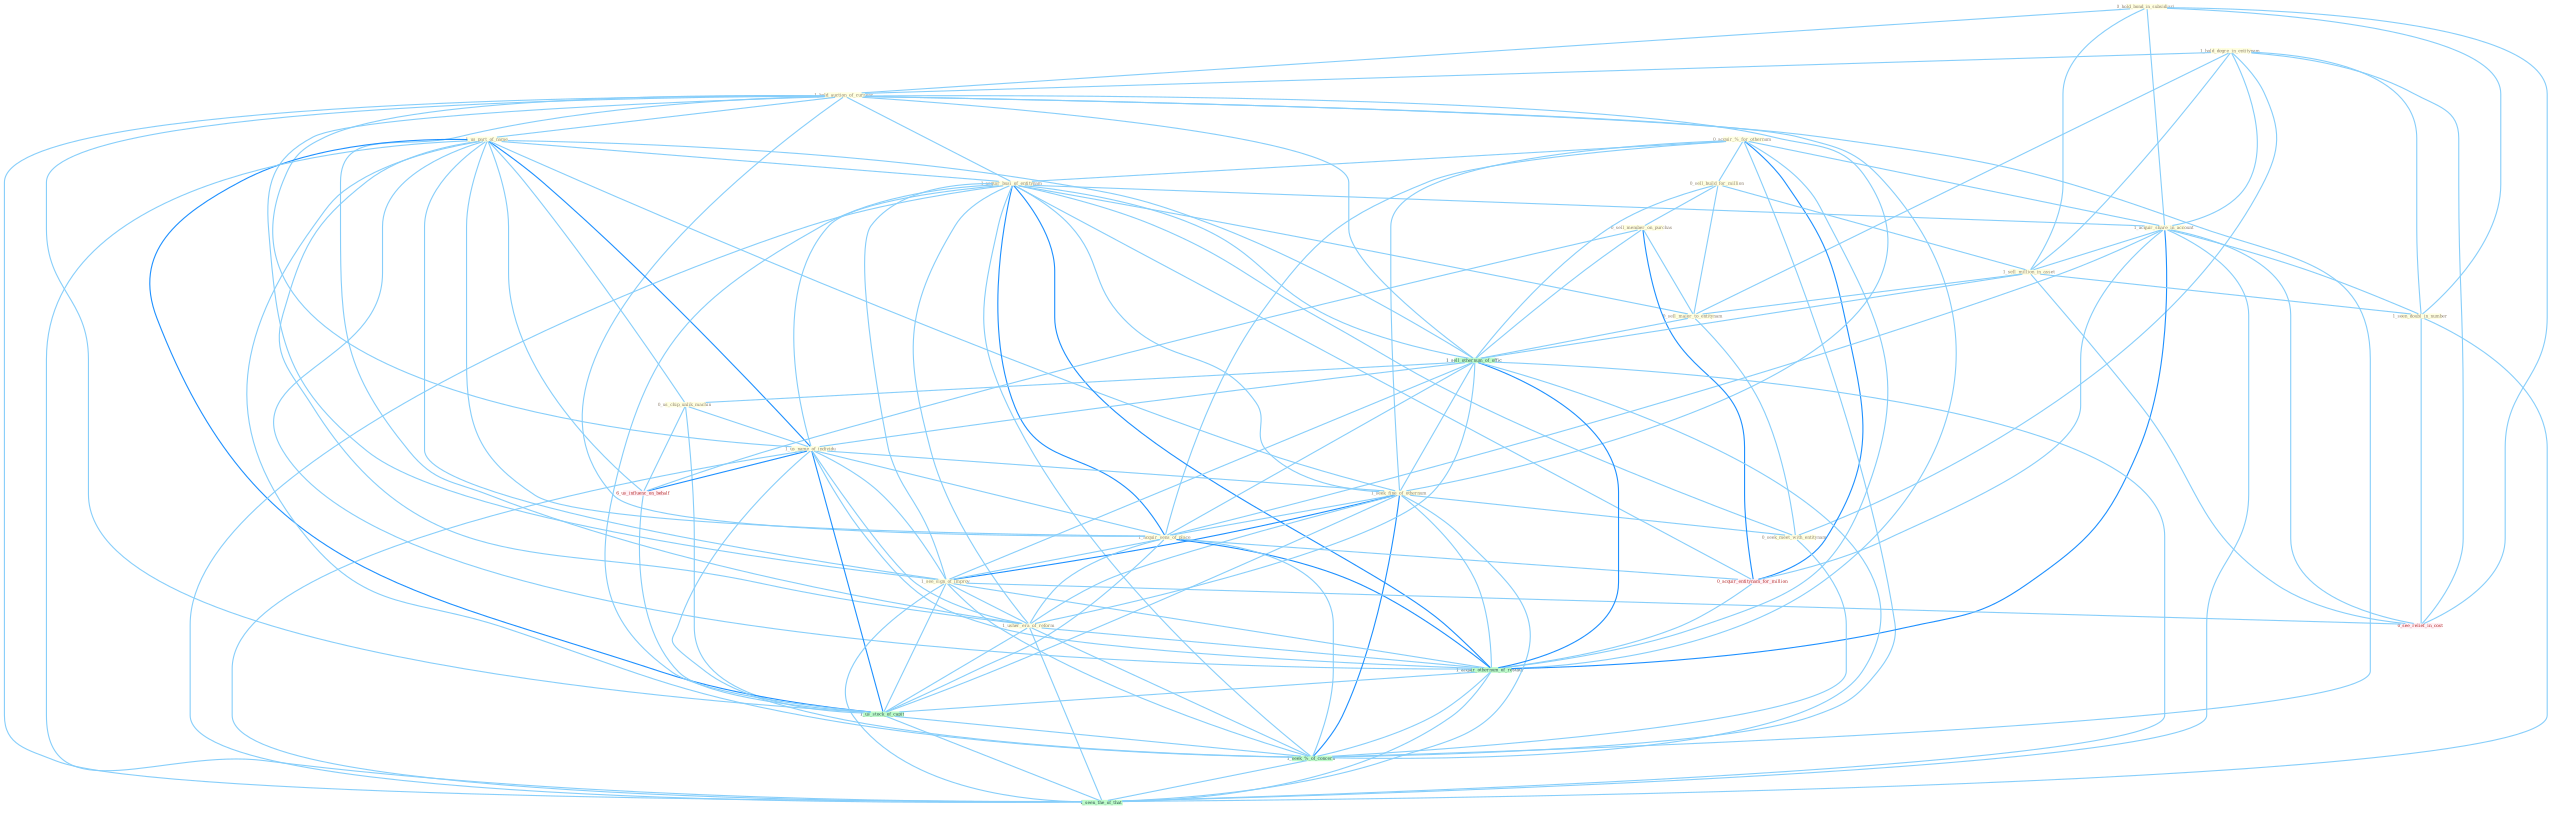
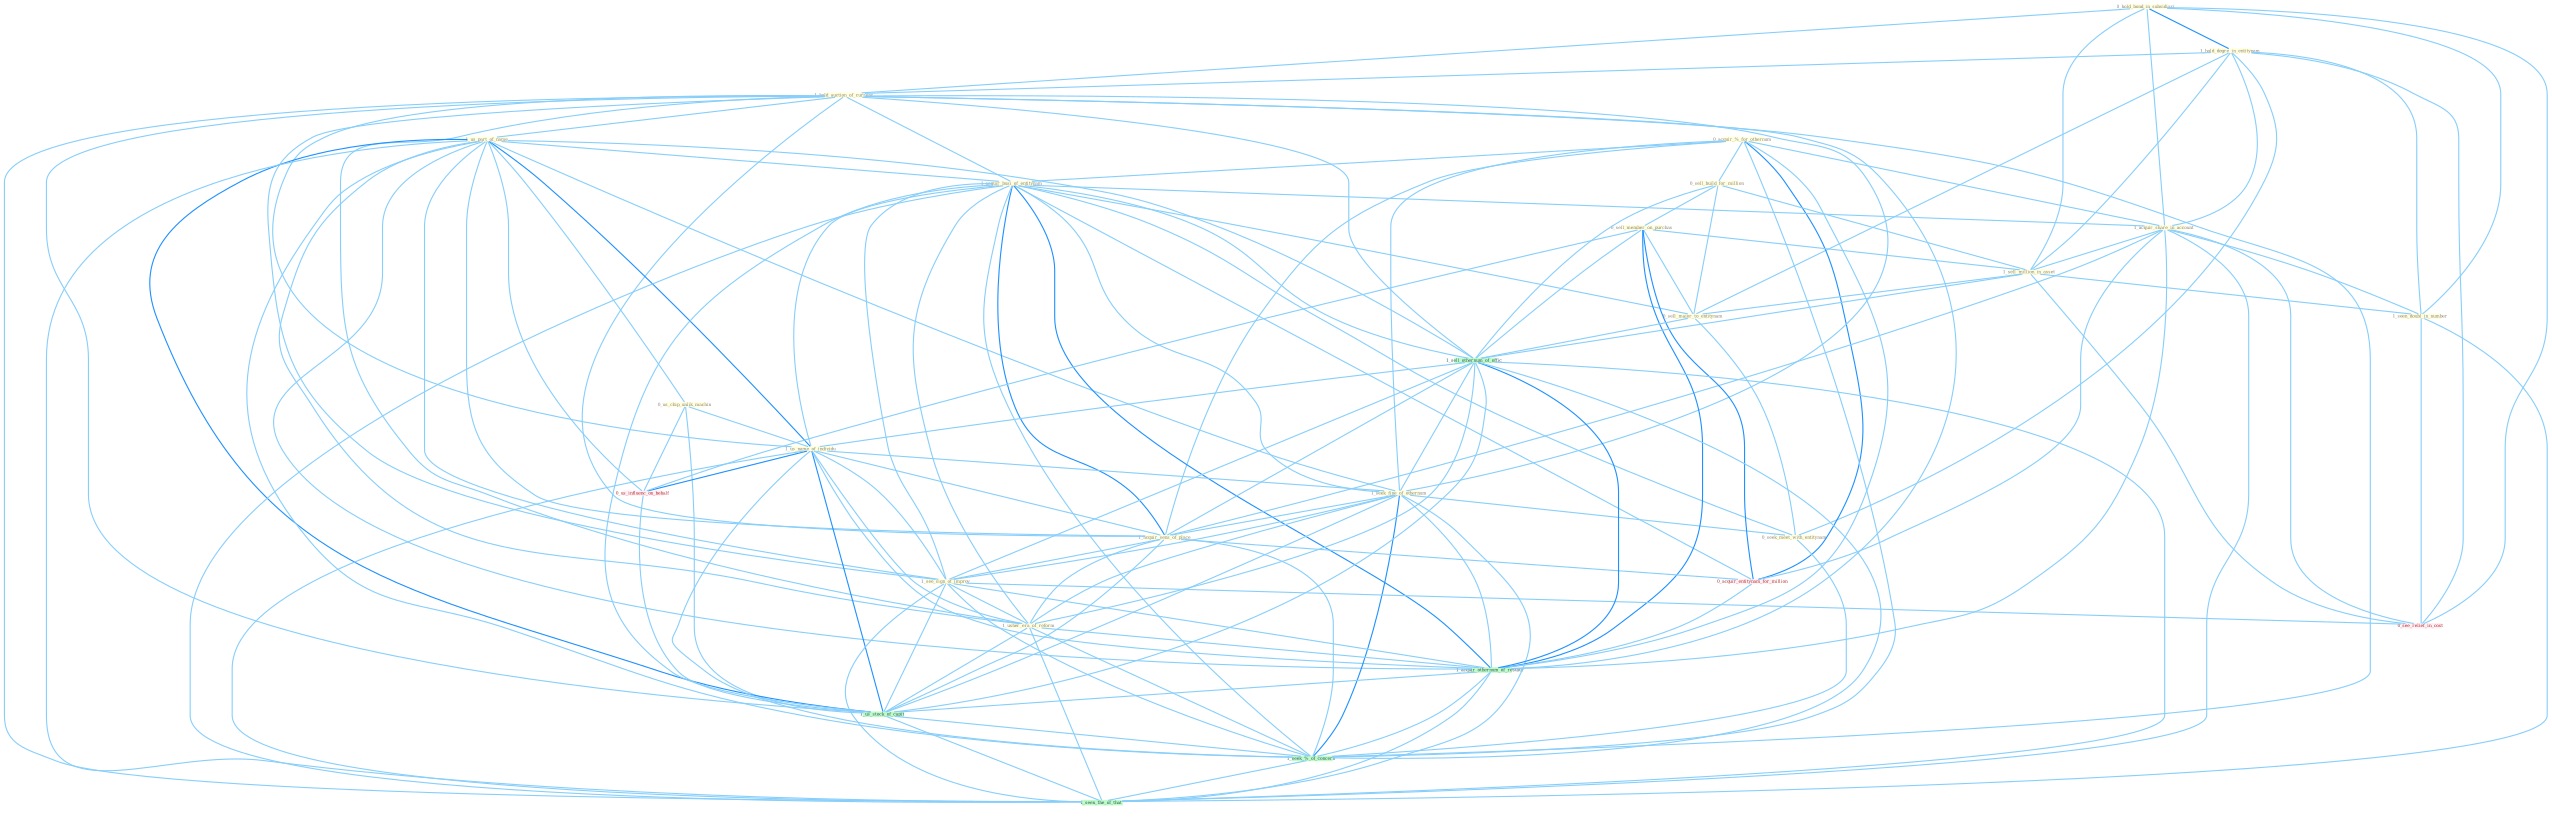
  graph {
    fontname="DejaVu Serif"
    node [color="#ffffe0" fixedsize=true fontcolor="#8b7d6b" fontname="DejaVu Serif" fontsize=4 shape=polygon style=filled]
    edge [color="#87cefa" fontname="DejaVu Serif" w=1]
    "0_hold_bond_in_subsidiari " [height=.06 width=.5]
    "1_hold_degre_in_entitynam " [height=.06 width=.5]
    "0_us_chip_unlik_machin " [height=.06 width=.5]
    "0_acquir_%_for_othernum " [height=.06 width=.5]
    "1_hold_auction_of_currenc " [height=.06 width=.5]
    "1_us_part_of_name " [height=.06 width=.5]
    "0_sell_build_for_million " [height=.06 width=.5]
    "1_acquir_busi_of_entitynam " [height=.06 width=.5]
    "1_acquir_share_in_account " [height=.06 width=.5]
    "1_us_name_of_individu " [height=.06 width=.5]
    "1_seek_fine_of_othernum " [height=.06 width=.5]
    "0_sell_member_on_purchas " [height=.06 width=.5]
    "1_sell_million_in_asset " [height=.06 width=.5]
    "0_seek_meet_with_entitynam " [height=.06 width=.5]
    "1_seen_doubl_in_number " [height=.06 width=.5]
    "0_sell_major_to_entitynam " [height=.06 width=.5]
    "1_acquir_sens_of_place " [height=.06 width=.5]
    "1_see_sign_of_improv " [height=.06 width=.5]
    "1_usher_era_of_reform " [height=.06 width=.5]
    "0_acquir_entitynam_for_million " [color="#fff0f5" fontcolor="#b22222" height=.06 width=.5]
-   "0_us_influenc_on_behalf " [color="#fff0f5" fontcolor="#b22222" height=.06 width=.5 label="6_us_influenc_on_behalf"]
+   "0_us_influenc_on_behalf " [color="#fff0f5" fontcolor="#b22222" height=.06 width=.5]
    "0_see_relief_in_cost " [color="#fff0f5" fontcolor="#b22222" height=.06 width=.5]
    "1_us_stock_of_capit " [color="#BDFCC9" fontcolor="#2f4f4f" height=.06 width=.5]
    "1_acquir_othernum_of_restaur " [color="#BDFCC9" fontcolor="#2f4f4f" height=.06 width=.5]
    "1_seek_%_of_concern " [color="#BDFCC9" fontcolor="#2f4f4f" height=.06 width=.5]
    "1_sell_othernum_of_offic " [color="#BDFCC9" fontcolor="#2f4f4f" height=.06 width=.5]
    "1_seen_the_of_that " [color="#BDFCC9" fontcolor="#2f4f4f" height=.06 width=.5]
    subgraph sub_1 {
      "0_hold_bond_in_subsidiari "
      "1_hold_degre_in_entitynam "
      "0_us_chip_unlik_machin "
      "0_acquir_%_for_othernum "
      "1_hold_auction_of_currenc "
      "1_us_part_of_name "
      "0_sell_build_for_million "
      "1_acquir_busi_of_entitynam "
      "1_acquir_share_in_account "
      "1_us_name_of_individu "
      "1_seek_fine_of_othernum "
      "0_sell_member_on_purchas "
      "1_sell_million_in_asset "
      "0_seek_meet_with_entitynam "
      "1_seen_doubl_in_number "
      "0_sell_major_to_entitynam "
      "1_acquir_sens_of_place "
      "1_see_sign_of_improv "
      "1_usher_era_of_reform "
    }
    subgraph sub_2 {
      "0_acquir_entitynam_for_million "
      "0_us_influenc_on_behalf "
      "0_see_relief_in_cost "
    }
+   "0_hold_bond_in_subsidiari " -- "1_hold_degre_in_entitynam " [color="#1e90ff" w=2]
    "0_hold_bond_in_subsidiari " -- "1_hold_auction_of_currenc "
    "0_hold_bond_in_subsidiari " -- "1_acquir_share_in_account "
    "0_hold_bond_in_subsidiari " -- "1_sell_million_in_asset "
    "0_hold_bond_in_subsidiari " -- "1_seen_doubl_in_number "
    "0_hold_bond_in_subsidiari " -- "0_see_relief_in_cost "
    "1_hold_degre_in_entitynam " -- "1_hold_auction_of_currenc "
    "1_hold_degre_in_entitynam " -- "1_acquir_share_in_account "
    "1_hold_degre_in_entitynam " -- "1_sell_million_in_asset "
    "1_hold_degre_in_entitynam " -- "0_seek_meet_with_entitynam "
    "1_hold_degre_in_entitynam " -- "1_seen_doubl_in_number "
    "1_hold_degre_in_entitynam " -- "0_sell_major_to_entitynam "
    "1_hold_degre_in_entitynam " -- "0_see_relief_in_cost "
    "0_us_chip_unlik_machin " -- "1_us_part_of_name "
    "0_us_chip_unlik_machin " -- "1_us_name_of_individu "
    "0_us_chip_unlik_machin " -- "0_us_influenc_on_behalf "
    "0_us_chip_unlik_machin " -- "1_us_stock_of_capit "
    "0_acquir_%_for_othernum " -- "0_sell_build_for_million "
    "0_acquir_%_for_othernum " -- "1_acquir_busi_of_entitynam "
    "0_acquir_%_for_othernum " -- "1_acquir_share_in_account "
    "0_acquir_%_for_othernum " -- "1_seek_fine_of_othernum "
    "0_acquir_%_for_othernum " -- "1_acquir_sens_of_place "
    "0_acquir_%_for_othernum " -- "0_acquir_entitynam_for_million " [color="#1e90ff" w=2]
    "0_acquir_%_for_othernum " -- "1_acquir_othernum_of_restaur "
    "0_acquir_%_for_othernum " -- "1_seek_%_of_concern "
    "1_hold_auction_of_currenc " -- "1_us_part_of_name "
    "1_hold_auction_of_currenc " -- "1_acquir_busi_of_entitynam "
    "1_hold_auction_of_currenc " -- "1_us_name_of_individu "
    "1_hold_auction_of_currenc " -- "1_seek_fine_of_othernum "
    "1_hold_auction_of_currenc " -- "1_acquir_sens_of_place "
    "1_hold_auction_of_currenc " -- "1_see_sign_of_improv "
    "1_hold_auction_of_currenc " -- "1_usher_era_of_reform "
    "1_hold_auction_of_currenc " -- "1_us_stock_of_capit "
    "1_hold_auction_of_currenc " -- "1_acquir_othernum_of_restaur "
    "1_hold_auction_of_currenc " -- "1_seek_%_of_concern "
    "1_hold_auction_of_currenc " -- "1_sell_othernum_of_offic "
    "1_hold_auction_of_currenc " -- "1_seen_the_of_that "
    "1_us_part_of_name " -- "1_acquir_busi_of_entitynam "
    "1_us_part_of_name " -- "1_us_name_of_individu " [color="#1e90ff" w=2]
    "1_us_part_of_name " -- "1_seek_fine_of_othernum "
    "1_us_part_of_name " -- "1_acquir_sens_of_place "
    "1_us_part_of_name " -- "1_see_sign_of_improv "
    "1_us_part_of_name " -- "1_usher_era_of_reform "
    "1_us_part_of_name " -- "0_us_influenc_on_behalf "
    "1_us_part_of_name " -- "1_us_stock_of_capit " [color="#1e90ff" w=2]
    "1_us_part_of_name " -- "1_acquir_othernum_of_restaur "
    "1_us_part_of_name " -- "1_seek_%_of_concern "
    "1_us_part_of_name " -- "1_sell_othernum_of_offic "
    "1_us_part_of_name " -- "1_seen_the_of_that "
    "0_sell_build_for_million " -- "0_sell_member_on_purchas "
    "0_sell_build_for_million " -- "1_sell_million_in_asset "
    "0_sell_build_for_million " -- "0_sell_major_to_entitynam "
    "0_sell_build_for_million " -- "1_sell_othernum_of_offic "
    "1_acquir_busi_of_entitynam " -- "1_acquir_share_in_account "
    "1_acquir_busi_of_entitynam " -- "1_us_name_of_individu "
    "1_acquir_busi_of_entitynam " -- "1_seek_fine_of_othernum "
    "1_acquir_busi_of_entitynam " -- "0_seek_meet_with_entitynam "
    "1_acquir_busi_of_entitynam " -- "0_sell_major_to_entitynam "
    "1_acquir_busi_of_entitynam " -- "1_acquir_sens_of_place " [color="#1e90ff" w=2]
    "1_acquir_busi_of_entitynam " -- "1_see_sign_of_improv "
    "1_acquir_busi_of_entitynam " -- "1_usher_era_of_reform "
    "1_acquir_busi_of_entitynam " -- "0_acquir_entitynam_for_million "
    "1_acquir_busi_of_entitynam " -- "1_us_stock_of_capit "
    "1_acquir_busi_of_entitynam " -- "1_acquir_othernum_of_restaur " [color="#1e90ff" w=2]
    "1_acquir_busi_of_entitynam " -- "1_seek_%_of_concern "
    "1_acquir_busi_of_entitynam " -- "1_sell_othernum_of_offic "
    "1_acquir_busi_of_entitynam " -- "1_seen_the_of_that "
    "1_acquir_share_in_account " -- "1_sell_million_in_asset "
    "1_acquir_share_in_account " -- "1_seen_doubl_in_number "
    "1_acquir_share_in_account " -- "1_acquir_sens_of_place "
    "1_acquir_share_in_account " -- "0_acquir_entitynam_for_million "
    "1_acquir_share_in_account " -- "0_see_relief_in_cost "
-   "1_acquir_share_in_account " -- "1_acquir_othernum_of_restaur " [color="#1e90ff"]
+   "1_acquir_share_in_account " -- "1_acquir_othernum_of_restaur "
    "1_acquir_share_in_account " -- "1_seen_the_of_that "
    "1_us_name_of_individu " -- "1_seek_fine_of_othernum "
    "1_us_name_of_individu " -- "1_acquir_sens_of_place "
    "1_us_name_of_individu " -- "1_see_sign_of_improv "
    "1_us_name_of_individu " -- "1_usher_era_of_reform "
    "1_us_name_of_individu " -- "0_us_influenc_on_behalf " [color="#1e90ff"]
    "1_us_name_of_individu " -- "1_us_stock_of_capit " [color="#1e90ff" w=2]
    "1_us_name_of_individu " -- "1_acquir_othernum_of_restaur "
    "1_us_name_of_individu " -- "1_seek_%_of_concern "
    "1_us_name_of_individu " -- "1_sell_othernum_of_offic "
    "1_us_name_of_individu " -- "1_seen_the_of_that "
    "1_seek_fine_of_othernum " -- "0_seek_meet_with_entitynam "
    "1_seek_fine_of_othernum " -- "1_acquir_sens_of_place "
-   "1_seek_fine_of_othernum " -- "1_see_sign_of_improv " [color="#1e90ff"]
+   "1_seek_fine_of_othernum " -- "1_see_sign_of_improv "
    "1_seek_fine_of_othernum " -- "1_usher_era_of_reform "
    "1_seek_fine_of_othernum " -- "1_us_stock_of_capit "
    "1_seek_fine_of_othernum " -- "1_acquir_othernum_of_restaur "
    "1_seek_fine_of_othernum " -- "1_seek_%_of_concern " [color="#1e90ff" w=2]
    "1_seek_fine_of_othernum " -- "1_sell_othernum_of_offic "
    "1_seek_fine_of_othernum " -- "1_seen_the_of_that "
+   "0_sell_member_on_purchas " -- "1_sell_million_in_asset "
    "0_sell_member_on_purchas " -- "0_sell_major_to_entitynam "
    "0_sell_member_on_purchas " -- "0_acquir_entitynam_for_million " [color="#1e90ff" w=2]
    "0_sell_member_on_purchas " -- "0_us_influenc_on_behalf "
    "0_sell_member_on_purchas " -- "1_sell_othernum_of_offic "
    "1_sell_million_in_asset " -- "1_seen_doubl_in_number "
    "1_sell_million_in_asset " -- "0_sell_major_to_entitynam "
    "1_sell_million_in_asset " -- "0_see_relief_in_cost "
    "1_sell_million_in_asset " -- "1_sell_othernum_of_offic "
    "0_seek_meet_with_entitynam " -- "0_sell_major_to_entitynam "
    "0_seek_meet_with_entitynam " -- "1_seek_%_of_concern "
    "1_seen_doubl_in_number " -- "0_see_relief_in_cost "
    "1_seen_doubl_in_number " -- "1_seen_the_of_that "
    "0_sell_major_to_entitynam " -- "1_sell_othernum_of_offic "
    "1_acquir_sens_of_place " -- "1_see_sign_of_improv "
    "1_acquir_sens_of_place " -- "1_usher_era_of_reform "
    "1_acquir_sens_of_place " -- "0_acquir_entitynam_for_million "
    "1_acquir_sens_of_place " -- "1_us_stock_of_capit "
-   "1_acquir_sens_of_place " -- "1_acquir_othernum_of_restaur " [color="#1e90ff" w=2]
+   "0_sell_member_on_purchas " -- "1_acquir_othernum_of_restaur " [color="#1e90ff" w=2]
    "1_acquir_sens_of_place " -- "1_seek_%_of_concern "
    "1_acquir_sens_of_place " -- "1_sell_othernum_of_offic "
    "1_see_sign_of_improv " -- "1_usher_era_of_reform "
    "1_see_sign_of_improv " -- "0_see_relief_in_cost "
    "1_see_sign_of_improv " -- "1_us_stock_of_capit "
    "1_see_sign_of_improv " -- "1_acquir_othernum_of_restaur "
    "1_see_sign_of_improv " -- "1_seek_%_of_concern "
    "1_see_sign_of_improv " -- "1_sell_othernum_of_offic "
    "1_see_sign_of_improv " -- "1_seen_the_of_that "
    "1_usher_era_of_reform " -- "1_us_stock_of_capit "
    "1_usher_era_of_reform " -- "1_acquir_othernum_of_restaur "
    "1_usher_era_of_reform " -- "1_seek_%_of_concern "
    "1_usher_era_of_reform " -- "1_sell_othernum_of_offic "
    "1_usher_era_of_reform " -- "1_seen_the_of_that "
    "0_acquir_entitynam_for_million " -- "1_acquir_othernum_of_restaur "
    "0_us_influenc_on_behalf " -- "1_us_stock_of_capit "
    "1_us_stock_of_capit " -- "1_seek_%_of_concern "
    "1_us_stock_of_capit " -- "1_seen_the_of_that "
    "1_acquir_othernum_of_restaur " -- "1_us_stock_of_capit "
    "1_acquir_othernum_of_restaur " -- "1_seek_%_of_concern "
    "1_acquir_othernum_of_restaur " -- "1_seen_the_of_that "
    "1_seek_%_of_concern " -- "1_seen_the_of_that "
-   "1_sell_othernum_of_offic " -- "0_us_chip_unlik_machin "
+   "1_sell_othernum_of_offic " -- "1_us_stock_of_capit "
    "1_sell_othernum_of_offic " -- "1_acquir_othernum_of_restaur " [color="#1e90ff" w=2]
    "1_sell_othernum_of_offic " -- "1_seek_%_of_concern "
    "1_sell_othernum_of_offic " -- "1_seen_the_of_that "
  }
